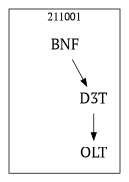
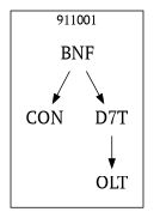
  strict digraph {
    fontname="PT Serif"
    node [fontname="PT Serif" fontsize=20 shape=plaintext]
    edge [fontname="PT Serif"]
+   n1 [label=CON]
    n2 [label=BNF]
-   n3 [label=D3T]
+   n3 [label=D7T]
    n4 [label=OLT]
    subgraph cluster_1 {
-     label=211001
+     label=911001
      labeldoc=t
+     n1
      n2
      n3
      n4
    }
+   n2 -> n1
    n2 -> n3
    n3 -> n4
  }
